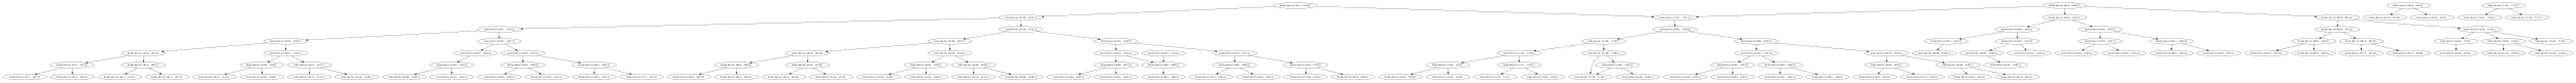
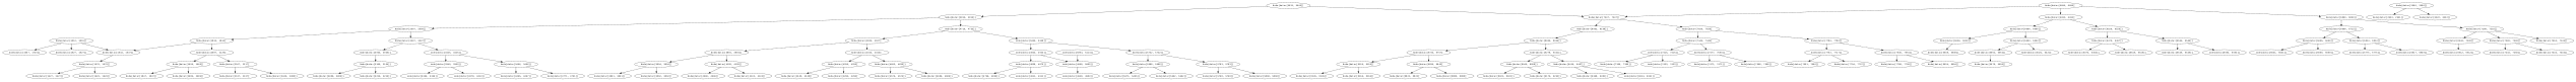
  digraph {
    fontname="Liberation Mono"
    node [fontname="Liberation Mono"]
    edge [fontname="Liberation Mono"]
    n1 [label="Node{data=[5931, 5945]}"]
    n2 [label="Node{data=[3815, 3819]}"]
    n3 [label="Node{data=[7337, 7337]}"]
    n4 [label="Node{data=[2907, 2909]}"]
    n5 [label="Node{data=[4719, 4733]}"]
    n6 [label="Node{data=[8092, 8108]}"]
    n7 [label="Node{data=[1834, 1834]}"]
    n8 [label="Node{data=[3307, 3307]}"]
    n9 [label="Node{data=[4185, 4187]}"]
    n10 [label="Node{data=[5330, 5338]}"]
    n11 [label="Node{data=[1644, 1647]}"]
    n12 [label="Node{data=[2087, 2120]}"]
    n13 [label="Node{data=[3033, 3050]}"]
    n14 [label="Node{data=[3425, 3425]}"]
    n15 [label="Node{data=[1570, 1570]}"]
    n16 [label="Node{data=[1812, 1815]}"]
    n17 [label="Node{data=[1959, 1966]}"]
    n18 [label="Node{data=[2167, 2217]}"]
    n19 [label="Node{data=[1527, 1527]}"]
    n20 [label="Node{data=[1623, 1623]}"]
    n21 [label="Node{data=[1657, 1726]}"]
    n22 [label="Node{data=[1827, 1827]}"]
    n23 [label="Node{data=[1847, 1847]}"]
    n24 [label="Node{data=[2085, 2085]}"]
    n25 [label="Node{data=[2137, 2137]}"]
    n26 [label="Node{data=[2340, 2388]}"]
    n27 [label="Node{data=[3105, 3154]}"]
    n28 [label="Node{data=[3349, 3369]}"]
    n29 [label="Node{data=[3496, 3496]}"]
    n30 [label="Node{data=[2956, 2956]}"]
    n31 [label="Node{data=[2920, 2931]}"]
    n32 [label="Node{data=[3022, 3022]}"]
    n33 [label="Node{data=[3080, 3080]}"]
    n34 [label="Node{data=[3210, 3210]}"]
    n35 [label="Node{data=[3336, 3336]}"]
    n36 [label="Node{data=[3378, 3413]}"]
    n37 [label="Node{data=[3465, 3467]}"]
    n38 [label="Node{data=[3771, 3791]}"]
    n39 [label="Node{data=[3894, 3894]}"]
    n40 [label="Node{data=[4315, 4315]}"]
    n41 [label="Node{data=[4924, 4924]}"]
    n42 [label="Node{data=[5732, 5742]}"]
    n43 [label="Node{data=[3854, 3854]}"]
    n44 [label="Node{data=[4128, 4128]}"]
    n45 [label="Node{data=[4256, 4256]}"]
    n46 [label="Node{data=[4603, 4638]}"]
    n47 [label="Node{data=[3851, 3851]}"]
    n48 [label="Node{data=[3862, 3862]}"]
    n49 [label="Node{data=[4096, 4096]}"]
    n50 [label="Node{data=[4132, 4132]}"]
    n51 [label="Node{data=[4248, 4248]}"]
    n52 [label="Node{data=[4290, 4290]}"]
    n53 [label="Node{data=[4576, 4576]}"]
    n54 [label="Node{data=[4686, 4686]}"]
    n55 [label="Node{data=[4838, 4875]}"]
    n56 [label="Node{data=[4998, 5085]}"]
    n57 [label="Node{data=[5588, 5588]}"]
    n58 [label="Node{data=[5783, 5783]}"]
    n59 [label="Node{data=[4796, 4800]}"]
    n60 [label="Node{data=[4911, 4911]}"]
    n61 [label="Node{data=[4948, 4983]}"]
    n62 [label="Node{data=[5094, 5114]}"]
    n63 [label="Node{data=[5371, 5405]}"]
    n64 [label="Node{data=[5592, 5592]}"]
    n65 [label="Node{data=[5768, 5768]}"]
    n66 [label="Node{data=[5868, 5868]}"]
    n67 [label="Node{data=[6606, 6606]}"]
    n68 [label="Node{data=[6332, 6332]}"]
    n69 [label="Node{data=[6899, 6899]}"]
    n70 [label="Node{data=[7626, 7626]}"]
    n71 [label="Node{data=[8906, 8906]}"]
    n72 [label="Node{data=[6060, 6060]}"]
    n73 [label="Node{data=[6526, 6526]}"]
    n74 [label="Node{data=[6698, 6713]}"]
    n75 [label="Node{data=[7168, 7216]}"]
    n76 [label="Node{data=[6020, 6020]}"]
    n77 [label="Node{data=[6093, 6093]}"]
    n78 [label="Node{data=[6479, 6497]}"]
    n79 [label="Node{data=[6554, 6569]}"]
    n80 [label="Node{data=[6038, 6038]}"]
    n81 [label="Node{data=[6062, 6062]}"]
    n82 [label="Node{data=[6321, 6321]}"]
    n83 [label="Node{data=[5978, 5990]}"]
    n84 [label="Node{data=[6375, 6453]}"]
    n85 [label="Node{data=[6519, 6519]}"]
    n86 [label="Node{data=[6549, 6549]}"]
    n87 [label="Node{data=[6594, 6594]}"]
    n88 [label="Node{data=[6656, 6656]}"]
    n89 [label="Node{data=[6814, 6814]}"]
    n90 [label="Node{data=[6943, 7030]}"]
    n91 [label="Node{data=[7300, 7300]}"]
    n92 [label="Node{data=[7062, 7145]}"]
    n93 [label="Node{data=[6631, 6631]}"]
    n94 [label="Node{data=[6669, 6669]}"]
    n95 [label="Node{data=[6775, 6775]}"]
    n96 [label="Node{data=[6817, 6830]}"]
    n97 [label="Node{data=[6912, 6912]}"]
    n98 [label="Node{data=[7244, 7256]}"]
    n99 [label="Node{data=[7334, 7334]}"]
    n100 [label="Node{data=[7445, 7445]}"]
    n101 [label="Node{data=[7786, 7786]}"]
    n102 [label="Node{data=[8733, 8757]}"]
    n103 [label="Node{data=[9278, 9341]}"]
    n104 [label="Node{data=[7415, 7415]}"]
    n105 [label="Node{data=[7477, 7503]}"]
    n106 [label="Node{data=[7702, 7717]}"]
    n107 [label="Node{data=[7946, 7961]}"]
    n108 [label="Node{data=[7366, 7385]}"]
    n109 [label="Node{data=[7433, 7433]}"]
    n110 [label="Node{data=[7471, 7471]}"]
    n111 [label="Node{data=[7608, 7608]}"]
    n112 [label="Node{data=[7651, 7666]}"]
    n113 [label="Node{data=[7754, 7757]}"]
    n114 [label="Node{data=[7788, 7799]}"]
    n115 [label="Node{data=[8034, 8054]}"]
    n116 [label="Node{data=[8159, 8159]}"]
    n117 [label="Node{data=[8839, 8849]}"]
    n118 [label="Node{data=[8945, 8958]}"]
    n119 [label="Node{data=[9410, 9487]}"]
    n120 [label="Node{data=[8135, 8135]}"]
    n121 [label="Node{data=[8166, 8166]}"]
    n122 [label="Node{data=[8822, 8822]}"]
    n123 [label="Node{data=[8888, 8888]}"]
    n124 [label="Node{data=[8921, 8921]}"]
    n125 [label="Node{data=[9170, 9252]}"]
    n126 [label="Node{data=[9368, 9381]}"]
    n127 [label="Node{data=[9614, 9651]}"]
    n1 -> n2
    n1 -> n3
    n2 -> n4
    n2 -> n5
    n3 -> n6
    n4 -> n7
    n4 -> n8
    n5 -> n9
    n5 -> n10
-   n6 -> n70
+   n3 -> n70
    n6 -> n71
    n7 -> n11
    n7 -> n12
    n8 -> n13
    n8 -> n14
    n9 -> n39
    n9 -> n40
    n10 -> n41
    n10 -> n42
    n11 -> n15
-   n11 -> n16
+   n16 -> n11
    n12 -> n17
    n12 -> n18
    n13 -> n27
    n14 -> n28
    n14 -> n29
    n15 -> n19
    n15 -> n20
    n16 -> n21
    n16 -> n22
    n17 -> n23
    n17 -> n24
    n18 -> n25
    n18 -> n26
    n27 -> n33
    n27 -> n34
    n28 -> n35
    n28 -> n36
    n29 -> n37
    n29 -> n38
    n30 -> n31
    n30 -> n32
    n39 -> n43
    n39 -> n44
    n40 -> n45
    n40 -> n46
    n41 -> n55
    n41 -> n56
    n42 -> n57
    n42 -> n58
    n43 -> n47
    n43 -> n48
    n44 -> n49
    n44 -> n50
    n45 -> n51
    n45 -> n52
    n46 -> n53
    n46 -> n54
    n55 -> n59
    n55 -> n60
    n56 -> n61
    n57 -> n63
    n57 -> n64
    n58 -> n65
    n58 -> n66
    n62 -> n56
    n67 -> n3
    n67 -> n68
    n67 -> n69
    n68 -> n72
    n68 -> n73
    n69 -> n74
    n69 -> n75
    n70 -> n100
    n70 -> n101
    n71 -> n102
    n71 -> n103
    n72 -> n76
    n72 -> n77
    n73 -> n78
    n73 -> n79
    n74 -> n88
    n74 -> n89
    n75 -> n90
    n75 -> n91
    n75 -> n92
    n76 -> n80
    n77 -> n81
    n77 -> n82
    n78 -> n84
    n78 -> n85
    n79 -> n86
    n79 -> n87
    n81 -> n83
    n88 -> n93
    n88 -> n94
    n89 -> n95
    n89 -> n96
    n90 -> n97
    n91 -> n98
    n91 -> n99
    n100 -> n104
    n100 -> n105
-   n101 -> n114
+   n101 -> n106
    n101 -> n107
    n102 -> n116
    n102 -> n117
    n103 -> n118
    n103 -> n119
    n104 -> n108
    n104 -> n109
    n105 -> n110
    n105 -> n111
    n106 -> n112
    n106 -> n113
    n107 -> n114
    n107 -> n115
    n116 -> n120
    n116 -> n121
    n117 -> n122
    n117 -> n123
    n118 -> n124
    n118 -> n125
    n119 -> n126
    n119 -> n127
  }
